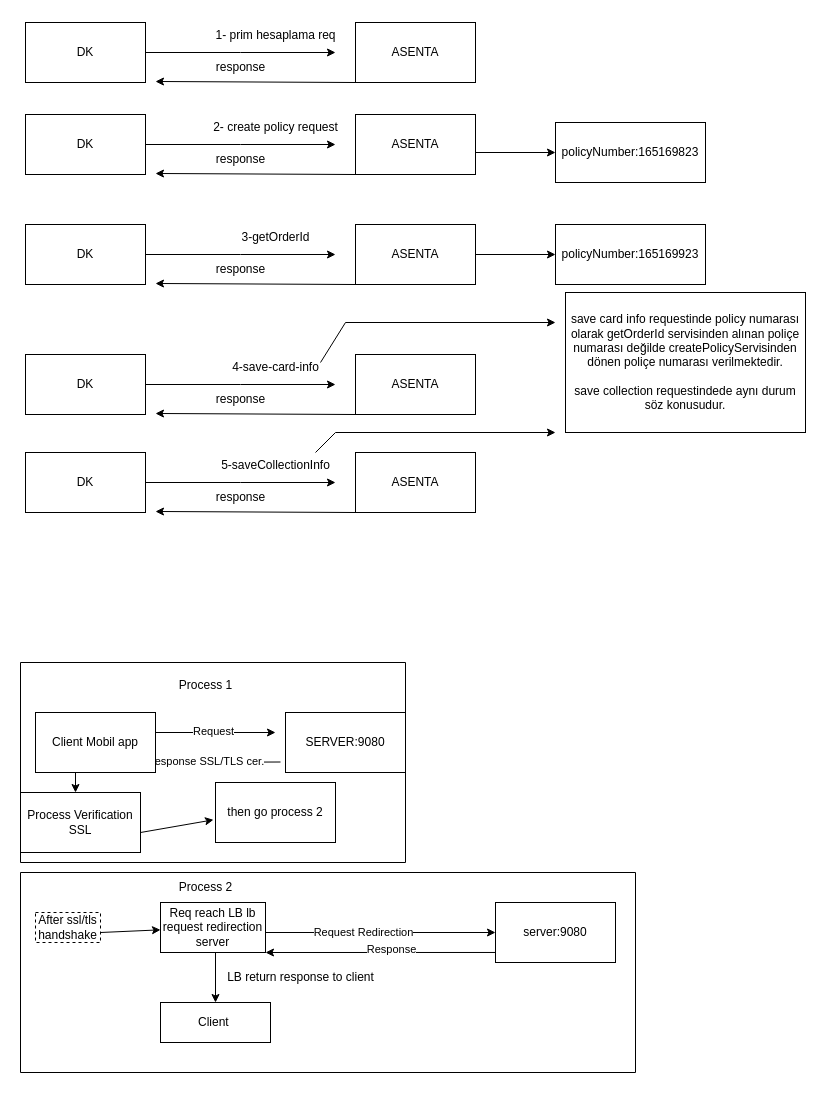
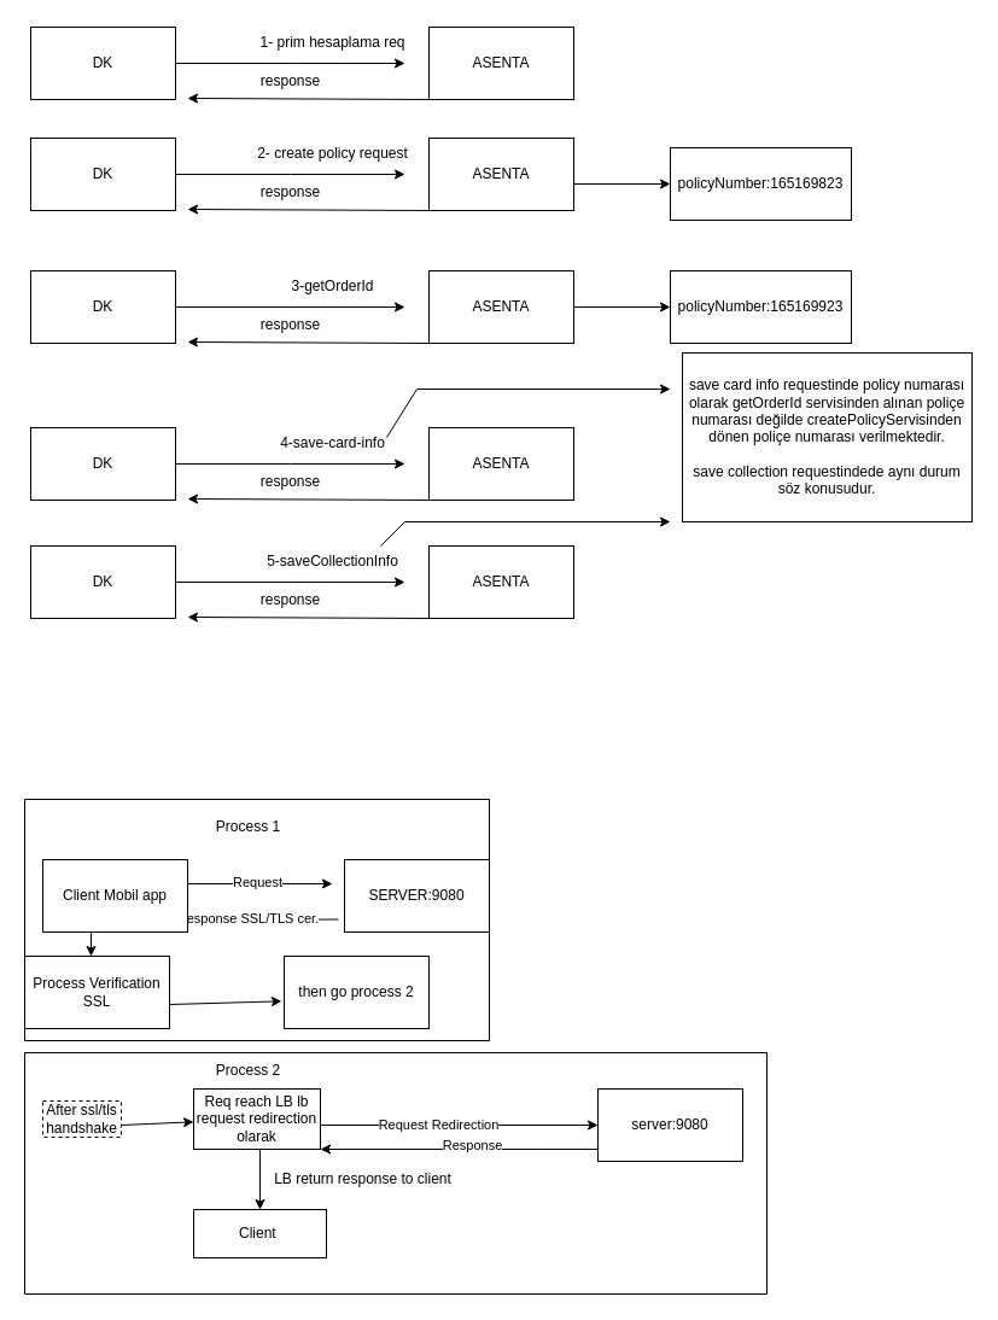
  <mxCell id="0" />
  <mxCell id="1" parent="0" />
  <mxCell id="2" value="" style="edgeStyle=orthogonalEdgeStyle;rounded=0;orthogonalLoop=1;jettySize=auto;html=1;" parent="1" source="3" edge="1"><mxGeometry relative="1" as="geometry"><mxPoint x="335" y="52" as="targetPoint" /></mxGeometry></mxCell>
  <mxCell id="3" value="DK" style="rounded=0;whiteSpace=wrap;html=1;" parent="1" vertex="1"><mxGeometry x="25" y="22" width="120" height="60" as="geometry" /></mxCell>
  <mxCell id="4" value="ASENTA" style="rounded=0;whiteSpace=wrap;html=1;" parent="1" vertex="1"><mxGeometry x="355" y="22" width="120" height="60" as="geometry" /></mxCell>
  <mxCell id="5" value="1- prim hesaplama req" style="text;html=1;align=center;verticalAlign=middle;resizable=0;points=[];autosize=1;strokeColor=none;fillColor=none;" parent="1" vertex="1"><mxGeometry x="205" y="20" width="140" height="30" as="geometry" /></mxCell>
  <mxCell id="6" value="" style="endArrow=classic;html=1;rounded=0;exitX=0;exitY=1;exitDx=0;exitDy=0;" parent="1" source="4" edge="1"><mxGeometry width="50" height="50" relative="1" as="geometry"><mxPoint x="325" y="81" as="sourcePoint" /><mxPoint x="155" y="81" as="targetPoint" /></mxGeometry></mxCell>
  <mxCell id="7" value="response" style="text;html=1;align=center;verticalAlign=middle;resizable=0;points=[];autosize=1;strokeColor=none;fillColor=none;" parent="1" vertex="1"><mxGeometry x="205" y="52" width="70" height="30" as="geometry" /></mxCell>
  <mxCell id="8" value="" style="edgeStyle=orthogonalEdgeStyle;rounded=0;orthogonalLoop=1;jettySize=auto;html=1;" parent="1" source="9" edge="1"><mxGeometry relative="1" as="geometry"><mxPoint x="335" y="144" as="targetPoint" /></mxGeometry></mxCell>
  <mxCell id="9" value="DK" style="rounded=0;whiteSpace=wrap;html=1;" parent="1" vertex="1"><mxGeometry x="25" y="114" width="120" height="60" as="geometry" /></mxCell>
  <mxCell id="10" value="ASENTA" style="rounded=0;whiteSpace=wrap;html=1;" parent="1" vertex="1"><mxGeometry x="355" y="114" width="120" height="60" as="geometry" /></mxCell>
  <mxCell id="11" value="2- create policy request" style="text;html=1;align=center;verticalAlign=middle;resizable=0;points=[];autosize=1;strokeColor=none;fillColor=none;" parent="1" vertex="1"><mxGeometry x="200" y="112" width="150" height="30" as="geometry" /></mxCell>
  <mxCell id="12" value="" style="endArrow=classic;html=1;rounded=0;exitX=0;exitY=1;exitDx=0;exitDy=0;" parent="1" source="10" edge="1"><mxGeometry width="50" height="50" relative="1" as="geometry"><mxPoint x="325" y="173" as="sourcePoint" /><mxPoint x="155" y="173" as="targetPoint" /></mxGeometry></mxCell>
  <mxCell id="13" value="response" style="text;html=1;align=center;verticalAlign=middle;resizable=0;points=[];autosize=1;strokeColor=none;fillColor=none;" parent="1" vertex="1"><mxGeometry x="205" y="144" width="70" height="30" as="geometry" /></mxCell>
  <mxCell id="14" value="" style="edgeStyle=orthogonalEdgeStyle;rounded=0;orthogonalLoop=1;jettySize=auto;html=1;" parent="1" source="15" edge="1"><mxGeometry relative="1" as="geometry"><mxPoint x="335" y="254" as="targetPoint" /></mxGeometry></mxCell>
  <mxCell id="15" value="DK" style="rounded=0;whiteSpace=wrap;html=1;" parent="1" vertex="1"><mxGeometry x="25" y="224" width="120" height="60" as="geometry" /></mxCell>
  <mxCell id="16" value="ASENTA" style="rounded=0;whiteSpace=wrap;html=1;" parent="1" vertex="1"><mxGeometry x="355" y="224" width="120" height="60" as="geometry" /></mxCell>
  <mxCell id="17" value="3-getOrderId" style="text;html=1;align=center;verticalAlign=middle;resizable=0;points=[];autosize=1;strokeColor=none;fillColor=none;" parent="1" vertex="1"><mxGeometry x="230" y="222" width="90" height="30" as="geometry" /></mxCell>
  <mxCell id="18" value="" style="endArrow=classic;html=1;rounded=0;exitX=0;exitY=1;exitDx=0;exitDy=0;" parent="1" source="16" edge="1"><mxGeometry width="50" height="50" relative="1" as="geometry"><mxPoint x="325" y="283" as="sourcePoint" /><mxPoint x="155" y="283" as="targetPoint" /></mxGeometry></mxCell>
  <mxCell id="19" value="response" style="text;html=1;align=center;verticalAlign=middle;resizable=0;points=[];autosize=1;strokeColor=none;fillColor=none;" parent="1" vertex="1"><mxGeometry x="205" y="254" width="70" height="30" as="geometry" /></mxCell>
  <mxCell id="20" value="" style="edgeStyle=orthogonalEdgeStyle;rounded=0;orthogonalLoop=1;jettySize=auto;html=1;" parent="1" source="21" edge="1"><mxGeometry relative="1" as="geometry"><mxPoint x="335" y="384" as="targetPoint" /></mxGeometry></mxCell>
  <mxCell id="21" value="DK" style="rounded=0;whiteSpace=wrap;html=1;" parent="1" vertex="1"><mxGeometry x="25" y="354" width="120" height="60" as="geometry" /></mxCell>
  <mxCell id="22" value="ASENTA" style="rounded=0;whiteSpace=wrap;html=1;" parent="1" vertex="1"><mxGeometry x="355" y="354" width="120" height="60" as="geometry" /></mxCell>
  <mxCell id="23" value="4-save-card-info" style="text;html=1;align=center;verticalAlign=middle;resizable=0;points=[];autosize=1;strokeColor=none;fillColor=none;" parent="1" vertex="1"><mxGeometry x="220" y="352" width="110" height="30" as="geometry" /></mxCell>
  <mxCell id="24" value="" style="endArrow=classic;html=1;rounded=0;exitX=0;exitY=1;exitDx=0;exitDy=0;" parent="1" source="22" edge="1"><mxGeometry width="50" height="50" relative="1" as="geometry"><mxPoint x="325" y="413" as="sourcePoint" /><mxPoint x="155" y="413" as="targetPoint" /></mxGeometry></mxCell>
  <mxCell id="25" value="response" style="text;html=1;align=center;verticalAlign=middle;resizable=0;points=[];autosize=1;strokeColor=none;fillColor=none;" parent="1" vertex="1"><mxGeometry x="205" y="384" width="70" height="30" as="geometry" /></mxCell>
  <mxCell id="26" value="" style="edgeStyle=orthogonalEdgeStyle;rounded=0;orthogonalLoop=1;jettySize=auto;html=1;" parent="1" source="27" edge="1"><mxGeometry relative="1" as="geometry"><mxPoint x="335" y="482" as="targetPoint" /></mxGeometry></mxCell>
  <mxCell id="27" value="DK" style="rounded=0;whiteSpace=wrap;html=1;" parent="1" vertex="1"><mxGeometry x="25" y="452" width="120" height="60" as="geometry" /></mxCell>
  <mxCell id="28" value="ASENTA" style="rounded=0;whiteSpace=wrap;html=1;" parent="1" vertex="1"><mxGeometry x="355" y="452" width="120" height="60" as="geometry" /></mxCell>
  <mxCell id="29" value="5-saveCollectionInfo" style="text;html=1;align=center;verticalAlign=middle;resizable=0;points=[];autosize=1;strokeColor=none;fillColor=none;" parent="1" vertex="1"><mxGeometry x="210" y="450" width="130" height="30" as="geometry" /></mxCell>
  <mxCell id="30" value="" style="endArrow=classic;html=1;rounded=0;exitX=0;exitY=1;exitDx=0;exitDy=0;" parent="1" source="28" edge="1"><mxGeometry width="50" height="50" relative="1" as="geometry"><mxPoint x="325" y="511" as="sourcePoint" /><mxPoint x="155" y="511" as="targetPoint" /></mxGeometry></mxCell>
  <mxCell id="31" value="response" style="text;html=1;align=center;verticalAlign=middle;resizable=0;points=[];autosize=1;strokeColor=none;fillColor=none;" parent="1" vertex="1"><mxGeometry x="205" y="482" width="70" height="30" as="geometry" /></mxCell>
  <mxCell id="32" value="" style="endArrow=classic;html=1;rounded=0;" parent="1" edge="1"><mxGeometry width="50" height="50" relative="1" as="geometry"><mxPoint x="320" y="362" as="sourcePoint" /><mxPoint x="555" y="322" as="targetPoint" /><Array as="points"><mxPoint x="345" y="322" /></Array></mxGeometry></mxCell>
  <mxCell id="33" value="save card info requestinde policy numarası olarak getOrderId servisinden alınan poliçe numarası değilde createPolicyServisinden dönen poliçe numarası verilmektedir.&lt;br&gt;&lt;br&gt;save collection requestindede aynı durum söz konusudur." style="rounded=0;whiteSpace=wrap;html=1;" parent="1" vertex="1"><mxGeometry x="565" y="292" width="240" height="140" as="geometry" /></mxCell>
  <mxCell id="34" value="" style="endArrow=classic;html=1;rounded=0;" parent="1" edge="1"><mxGeometry width="50" height="50" relative="1" as="geometry"><mxPoint x="315" y="452" as="sourcePoint" /><mxPoint x="555" y="432" as="targetPoint" /><Array as="points"><mxPoint x="335" y="432" /></Array></mxGeometry></mxCell>
  <mxCell id="35" value="" style="endArrow=classic;html=1;rounded=0;" parent="1" target="36" edge="1"><mxGeometry width="50" height="50" relative="1" as="geometry"><mxPoint x="475" y="152" as="sourcePoint" /><mxPoint x="525" y="152" as="targetPoint" /></mxGeometry></mxCell>
  <mxCell id="36" value="policyNumber:165169823" style="rounded=0;whiteSpace=wrap;html=1;" parent="1" vertex="1"><mxGeometry x="555" y="122" width="150" height="60" as="geometry" /></mxCell>
  <mxCell id="37" value="" style="endArrow=classic;html=1;rounded=0;" parent="1" target="38" edge="1"><mxGeometry width="50" height="50" relative="1" as="geometry"><mxPoint x="475" y="254" as="sourcePoint" /><mxPoint x="525" y="254" as="targetPoint" /></mxGeometry></mxCell>
  <mxCell id="38" value="policyNumber:165169923" style="rounded=0;whiteSpace=wrap;html=1;" parent="1" vertex="1"><mxGeometry x="555" y="224" width="150" height="60" as="geometry" /></mxCell>
  <mxCell id="39" value="" style="swimlane;startSize=0;" vertex="1" parent="1"><mxGeometry x="20" y="662" width="385" height="200" as="geometry" /></mxCell>
  <mxCell id="40" value="Process 1" style="text;html=1;align=center;verticalAlign=middle;resizable=0;points=[];autosize=1;strokeColor=none;fillColor=none;" vertex="1" parent="39"><mxGeometry x="145" y="8" width="80" height="30" as="geometry" /></mxCell>
  <mxCell id="41" value="SERVER:9080" style="rounded=0;whiteSpace=wrap;html=1;" vertex="1" parent="39"><mxGeometry x="265" y="50" width="120" height="60" as="geometry" /></mxCell>
  <mxCell id="42" value="" style="endArrow=classic;html=1;rounded=0;" edge="1" parent="39"><mxGeometry width="50" height="50" relative="1" as="geometry"><mxPoint x="135" y="70" as="sourcePoint" /><mxPoint x="255" y="70" as="targetPoint" /></mxGeometry></mxCell>
  <mxCell id="43" value="Request" style="edgeLabel;html=1;align=center;verticalAlign=middle;resizable=0;points=[];" vertex="1" connectable="0" parent="42"><mxGeometry x="-0.056" y="2" relative="1" as="geometry"><mxPoint as="offset" /></mxGeometry></mxCell>
  <mxCell id="44" value="" style="endArrow=classic;html=1;rounded=0;" edge="1" parent="39"><mxGeometry width="50" height="50" relative="1" as="geometry"><mxPoint x="260" y="99.5" as="sourcePoint" /><mxPoint x="135" y="100" as="targetPoint" /></mxGeometry></mxCell>
  <mxCell id="45" value="Response SSL/TLS cer." style="edgeLabel;html=1;align=center;verticalAlign=middle;resizable=0;points=[];" vertex="1" connectable="0" parent="44"><mxGeometry x="0.029" y="-1" relative="1" as="geometry"><mxPoint x="-11" as="offset" /></mxGeometry></mxCell>
  <mxCell id="46" value="Client Mobil app" style="rounded=0;whiteSpace=wrap;html=1;" vertex="1" parent="39"><mxGeometry x="15" y="50" width="120" height="60" as="geometry" /></mxCell>
  <mxCell id="47" value="Process Verification SSL&lt;br&gt;" style="rounded=0;whiteSpace=wrap;html=1;" vertex="1" parent="39"><mxGeometry y="130" width="120" height="60" as="geometry" /></mxCell>
  <mxCell id="48" value="" style="endArrow=classic;html=1;rounded=0;" edge="1" parent="39"><mxGeometry width="50" height="50" relative="1" as="geometry"><mxPoint x="55" y="110" as="sourcePoint" /><mxPoint x="55" y="130" as="targetPoint" /></mxGeometry></mxCell>
  <mxCell id="49" value="" style="endArrow=classic;html=1;rounded=0;entryX=-0.017;entryY=0.622;entryDx=0;entryDy=0;entryPerimeter=0;" edge="1" parent="39" target="50"><mxGeometry width="50" height="50" relative="1" as="geometry"><mxPoint x="120" y="170" as="sourcePoint" /><mxPoint x="170" y="120" as="targetPoint" /></mxGeometry></mxCell>
- <mxCell id="50" value="then go process 2&lt;br&gt;" style="rounded=0;whiteSpace=wrap;html=1;" vertex="1" parent="39"><mxGeometry x="195" y="120" width="120" height="60" as="geometry" /></mxCell>
+ <mxCell id="50" value="then go process 2&lt;br&gt;" style="rounded=0;whiteSpace=wrap;html=1;" vertex="1" parent="39"><mxGeometry x="215" y="130" width="120" height="60" as="geometry" /></mxCell>
  <mxCell id="51" value="" style="swimlane;startSize=0;" vertex="1" parent="1"><mxGeometry x="20" y="872" width="615" height="200" as="geometry" /></mxCell>
  <mxCell id="52" value="After ssl/tls handshake" style="rounded=0;whiteSpace=wrap;html=1;dashed=1;" vertex="1" parent="51"><mxGeometry x="15" y="40" width="65" height="30" as="geometry" /></mxCell>
  <mxCell id="53" value="Process 2&lt;br&gt;" style="text;html=1;align=center;verticalAlign=middle;resizable=0;points=[];autosize=1;strokeColor=none;fillColor=none;" vertex="1" parent="51"><mxGeometry x="145" width="80" height="30" as="geometry" /></mxCell>
  <mxCell id="54" value="" style="endArrow=classic;html=1;rounded=0;" edge="1" parent="51" target="55"><mxGeometry width="50" height="50" relative="1" as="geometry"><mxPoint x="80" y="60" as="sourcePoint" /><mxPoint x="130" y="10" as="targetPoint" /></mxGeometry></mxCell>
- <mxCell id="55" value="Req reach LB lb request redirection server&lt;br&gt;" style="rounded=0;whiteSpace=wrap;html=1;" vertex="1" parent="51"><mxGeometry x="140" y="30" width="105" height="50" as="geometry" /></mxCell>
+ <mxCell id="55" value="Req reach LB lb request redirection olarak&lt;br&gt;" style="rounded=0;whiteSpace=wrap;html=1;" vertex="1" parent="51"><mxGeometry x="140" y="30" width="105" height="50" as="geometry" /></mxCell>
  <mxCell id="56" value="" style="endArrow=classic;html=1;rounded=0;" edge="1" parent="51" target="58"><mxGeometry width="50" height="50" relative="1" as="geometry"><mxPoint x="245" y="60" as="sourcePoint" /><mxPoint x="295" y="10" as="targetPoint" /></mxGeometry></mxCell>
  <mxCell id="57" value="Request Redirection" style="edgeLabel;html=1;align=center;verticalAlign=middle;resizable=0;points=[];" vertex="1" connectable="0" parent="56"><mxGeometry x="-0.159" y="1" relative="1" as="geometry"><mxPoint as="offset" /></mxGeometry></mxCell>
  <mxCell id="58" value="server:9080" style="rounded=0;whiteSpace=wrap;html=1;" vertex="1" parent="51"><mxGeometry x="475" y="30" width="120" height="60" as="geometry" /></mxCell>
  <mxCell id="59" value="" style="endArrow=classic;html=1;rounded=0;entryX=1;entryY=1;entryDx=0;entryDy=0;exitX=0;exitY=0.833;exitDx=0;exitDy=0;exitPerimeter=0;" edge="1" parent="51" source="58" target="55"><mxGeometry width="50" height="50" relative="1" as="geometry"><mxPoint x="475" y="85" as="sourcePoint" /><mxPoint x="525" y="35" as="targetPoint" /></mxGeometry></mxCell>
  <mxCell id="60" value="Response" style="edgeLabel;html=1;align=center;verticalAlign=middle;resizable=0;points=[];" vertex="1" connectable="0" parent="59"><mxGeometry x="-0.093" y="-3" relative="1" as="geometry"><mxPoint as="offset" /></mxGeometry></mxCell>
  <mxCell id="61" value="Client&amp;nbsp;" style="rounded=0;whiteSpace=wrap;html=1;" vertex="1" parent="51"><mxGeometry x="140" y="130" width="110" height="40" as="geometry" /></mxCell>
  <mxCell id="62" value="" style="endArrow=classic;html=1;rounded=0;entryX=0.5;entryY=0;entryDx=0;entryDy=0;" edge="1" parent="51" target="61"><mxGeometry width="50" height="50" relative="1" as="geometry"><mxPoint x="195" y="80" as="sourcePoint" /><mxPoint x="245" y="30" as="targetPoint" /></mxGeometry></mxCell>
  <mxCell id="63" value="LB return response to client&lt;br&gt;" style="text;html=1;align=center;verticalAlign=middle;resizable=0;points=[];autosize=1;strokeColor=none;fillColor=none;" vertex="1" parent="51"><mxGeometry x="195" y="90" width="170" height="30" as="geometry" /></mxCell>
